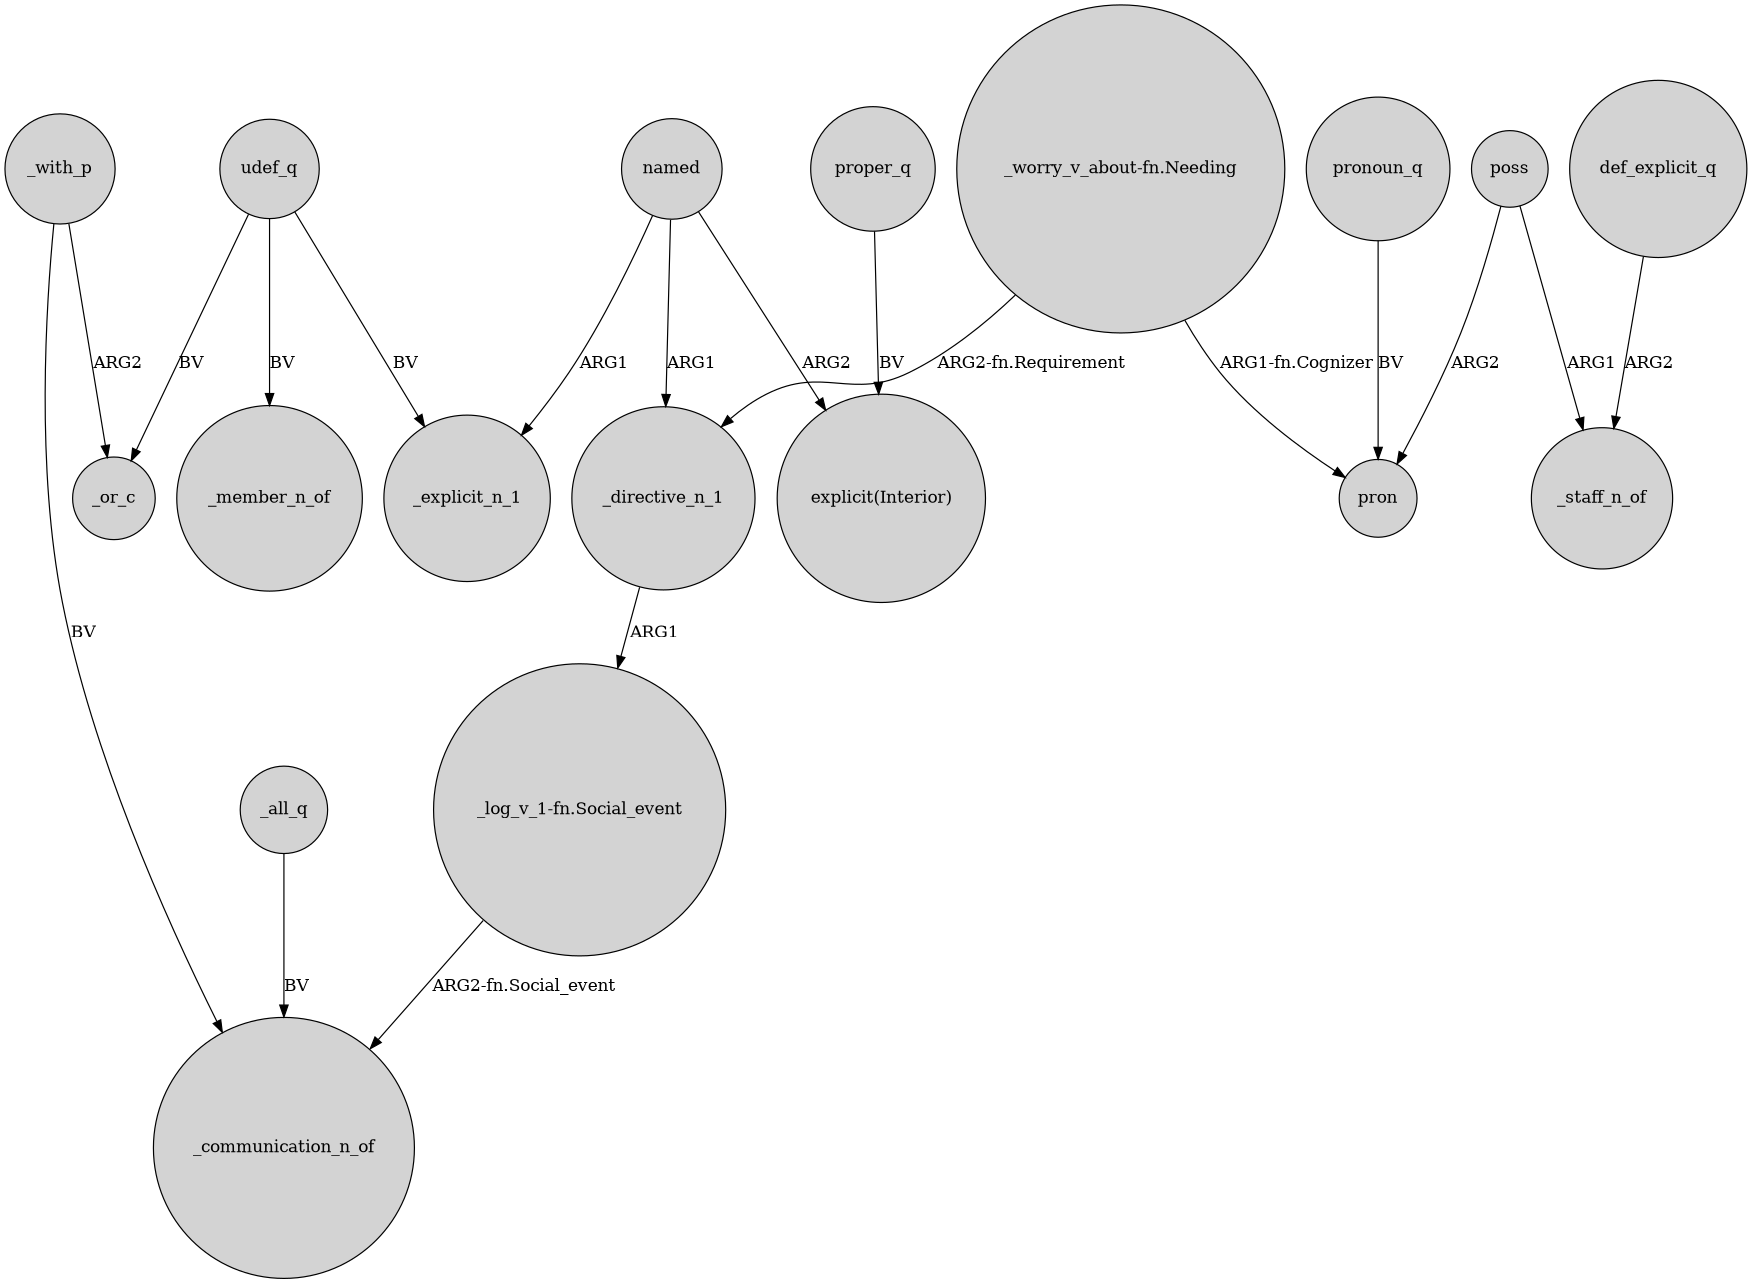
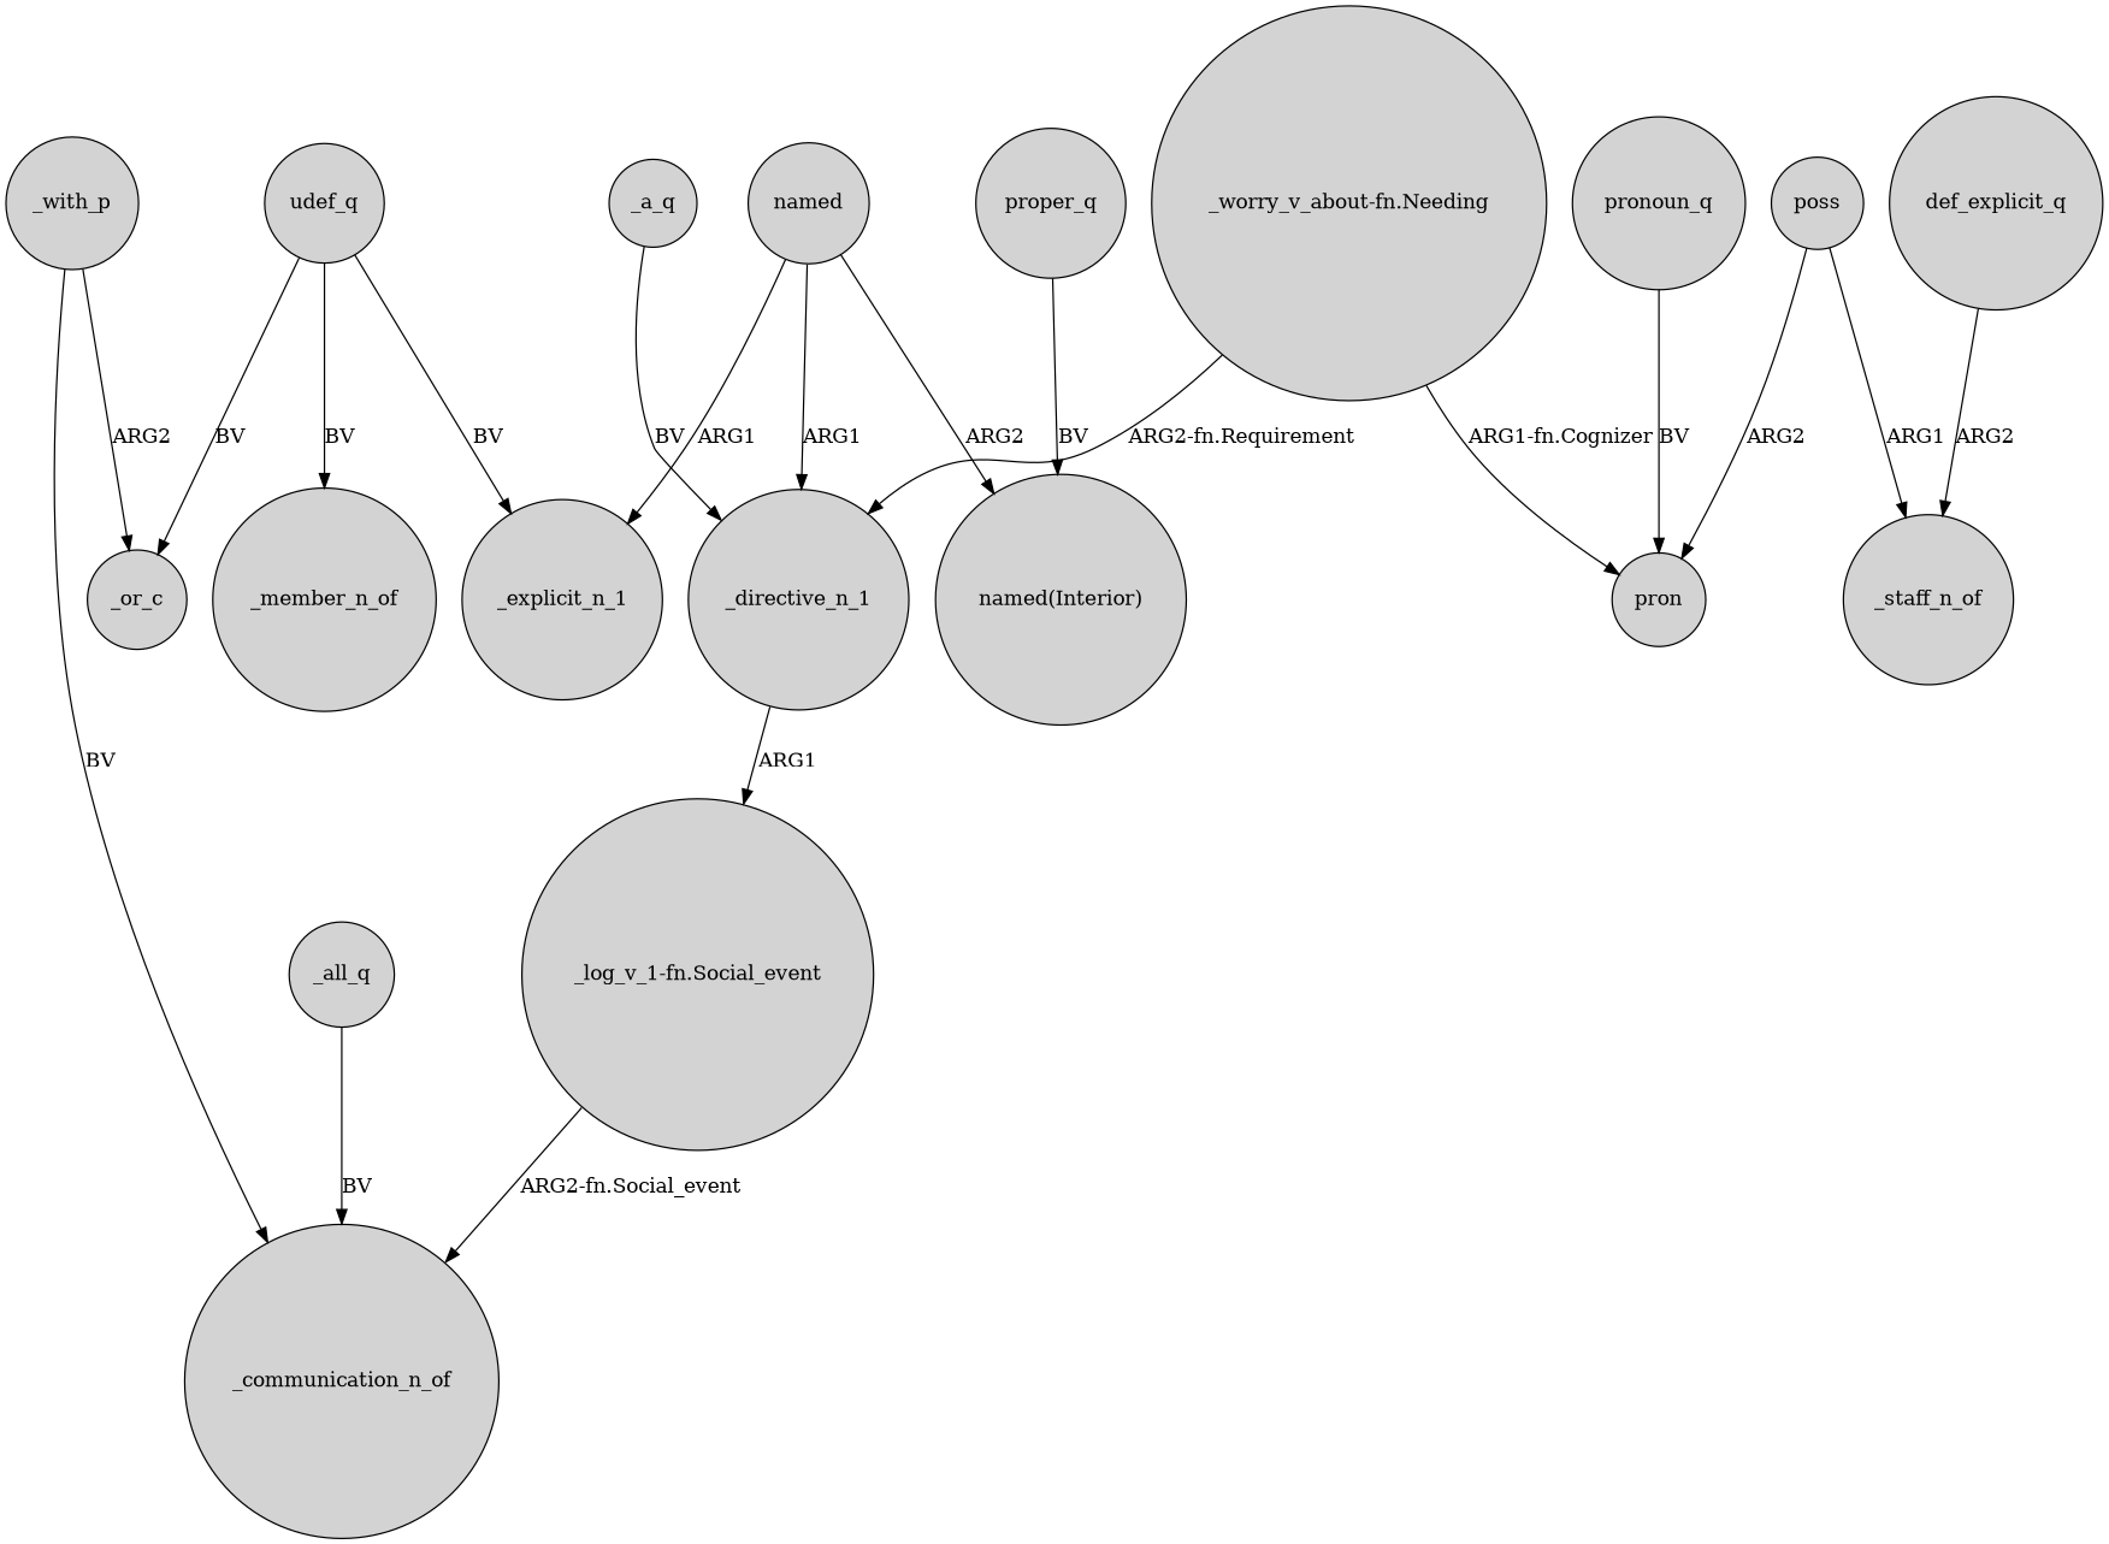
  digraph {
    node [shape=circle style=filled]
+   _a_q
    _directive_n_1
    "_log_v_1-fn.Social_event"
    _communication_n_of
    _all_q
    udef_q
    _member_n_of
    n8 [label=_explicit_n_1]
    _or_c
    def_explicit_q
    _staff_n_of
    n12 [label=named]
-   "named(Interior)" [label="explicit(Interior)"]
+   "named(Interior)"
    "_worry_v_about-fn.Needing"
    pron
    proper_q
    pronoun_q
    poss
    _with_p
+   _a_q -> _directive_n_1 [label=BV]
    _directive_n_1 -> "_log_v_1-fn.Social_event" [label=ARG1]
    "_log_v_1-fn.Social_event" -> _communication_n_of [label="ARG2-fn.Social_event"]
    _all_q -> _communication_n_of [label=BV]
    udef_q -> _member_n_of [label=BV]
    udef_q -> n8 [label=BV]
    udef_q -> _or_c [label=BV]
    def_explicit_q -> _staff_n_of [label=ARG2]
    n12 -> _directive_n_1 [label=ARG1]
    n12 -> n8 [label=ARG1]
    n12 -> "named(Interior)" [label=ARG2]
    "_worry_v_about-fn.Needing" -> _directive_n_1 [label="ARG2-fn.Requirement"]
    "_worry_v_about-fn.Needing" -> pron [label="ARG1-fn.Cognizer"]
    proper_q -> "named(Interior)" [label=BV]
    pronoun_q -> pron [label=BV]
    poss -> _staff_n_of [label=ARG1]
    poss -> pron [label=ARG2]
    _with_p -> _communication_n_of [label=BV]
    _with_p -> _or_c [label=ARG2]
  }
